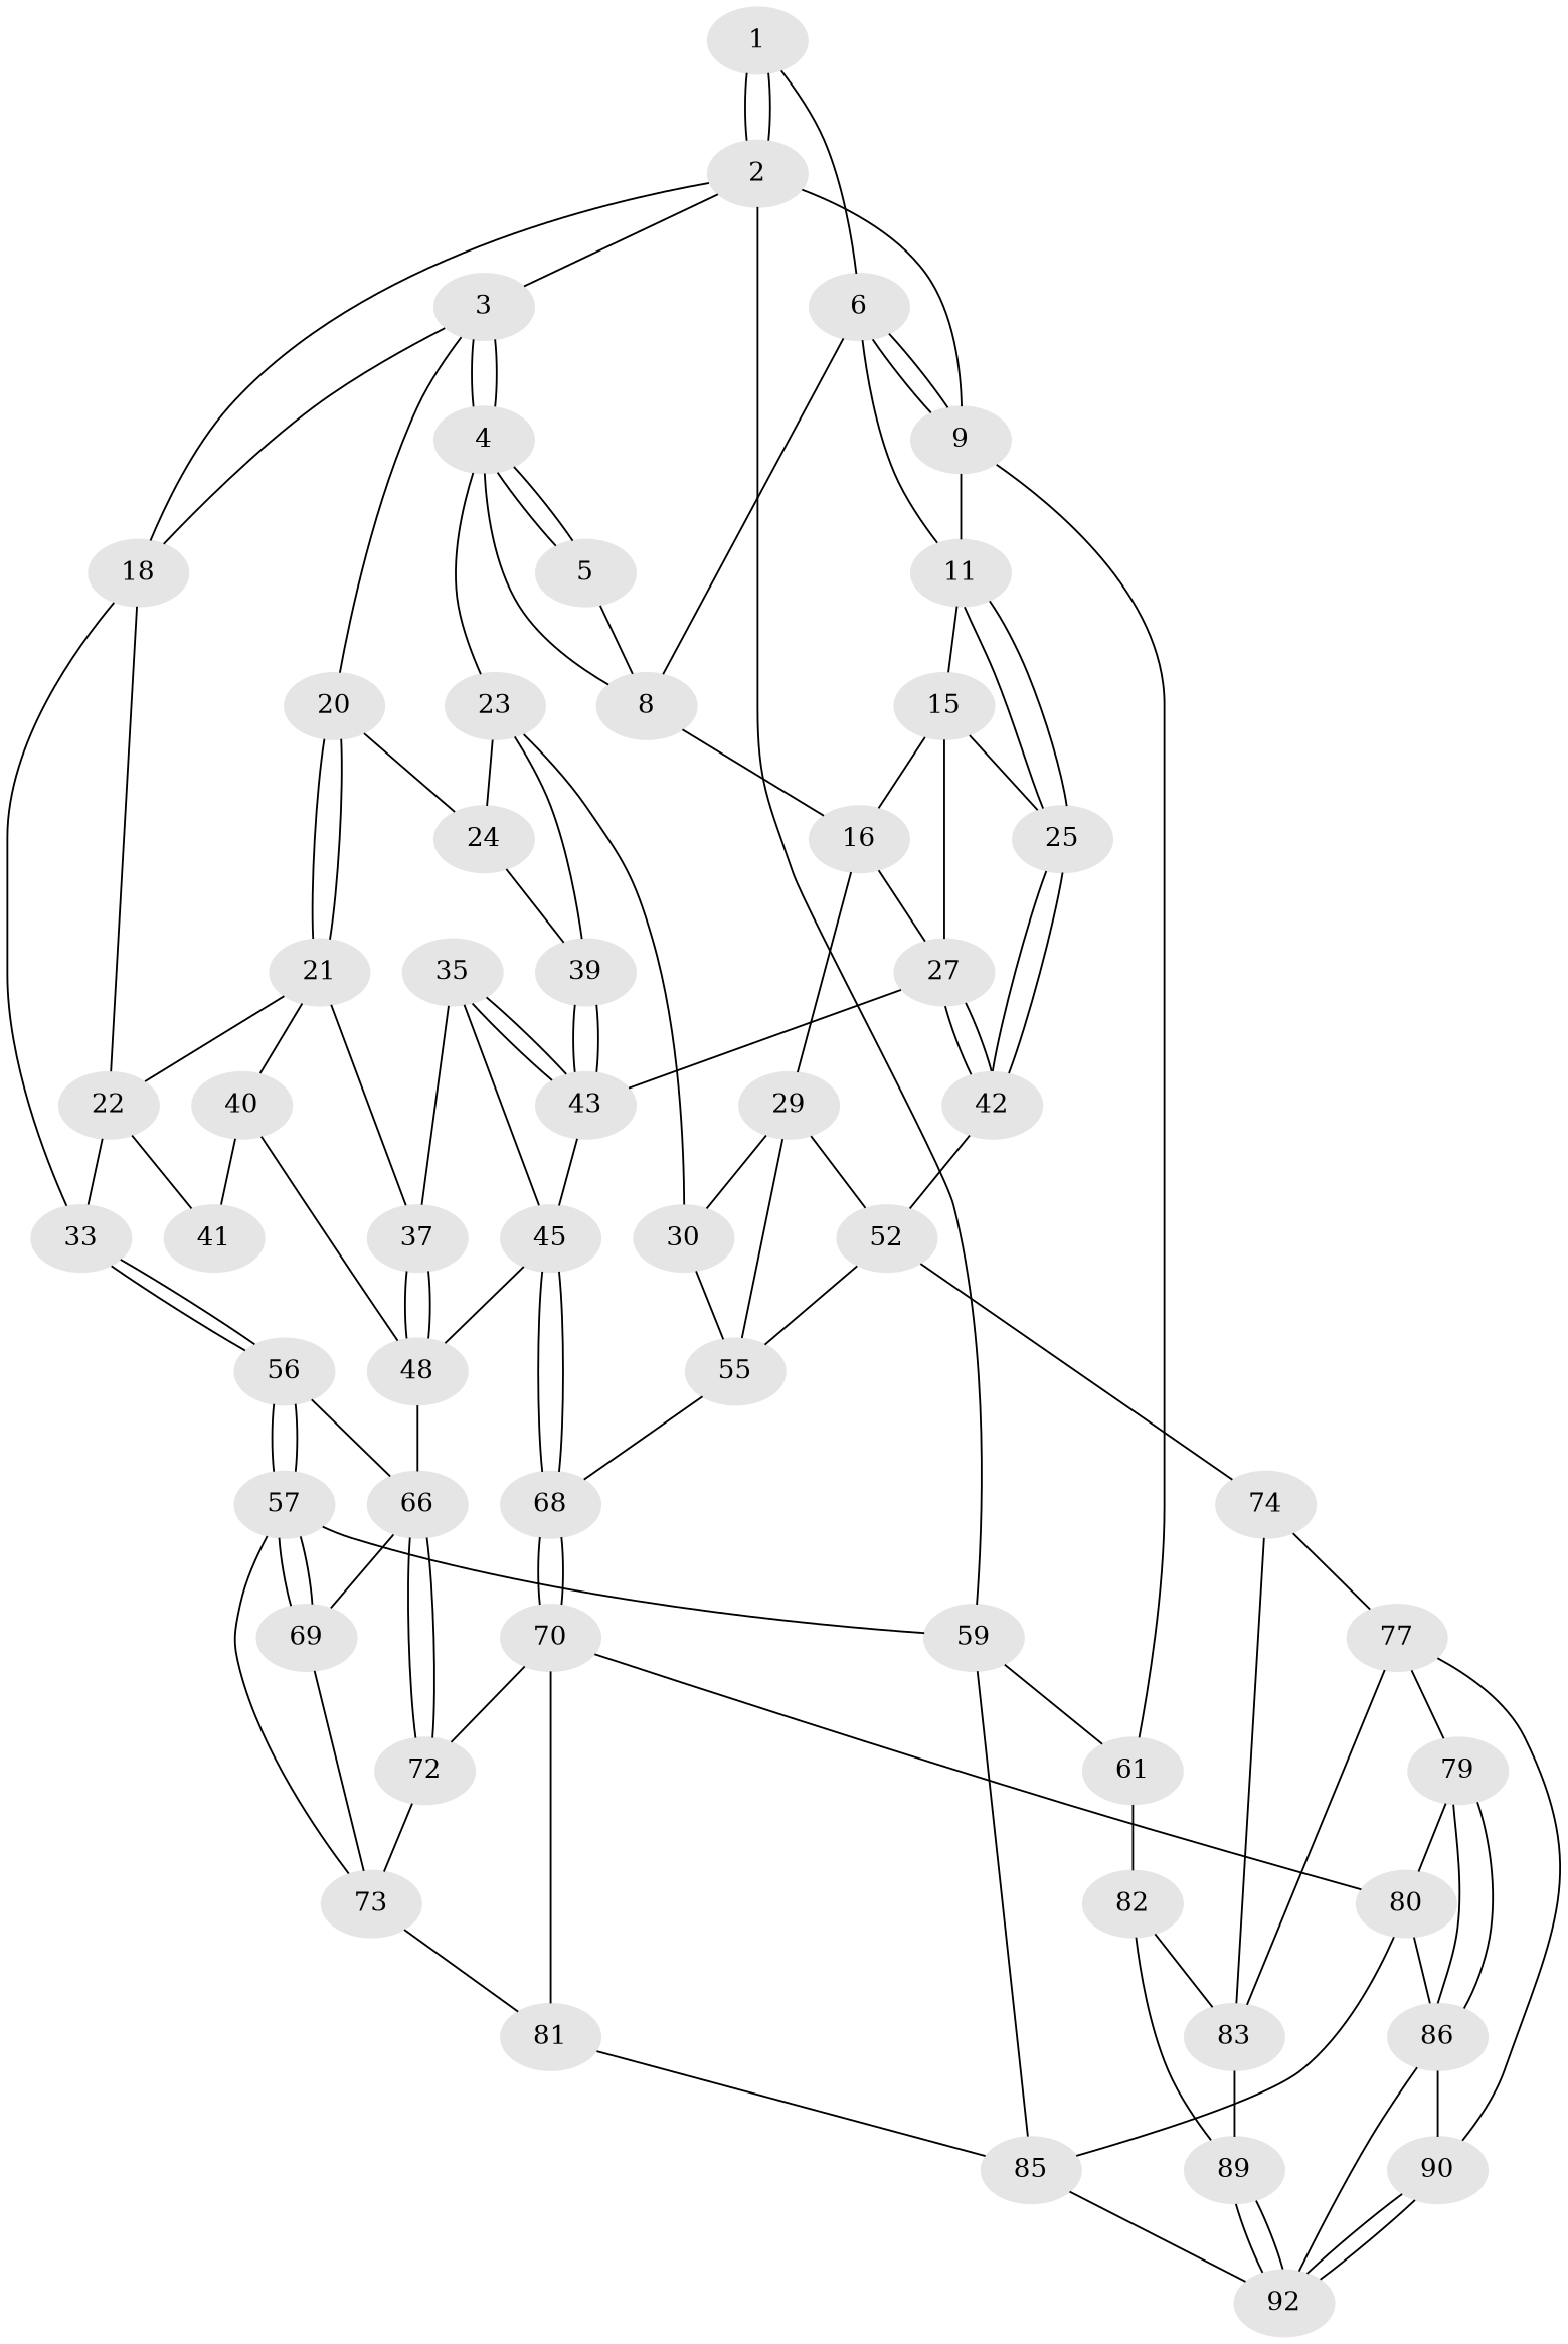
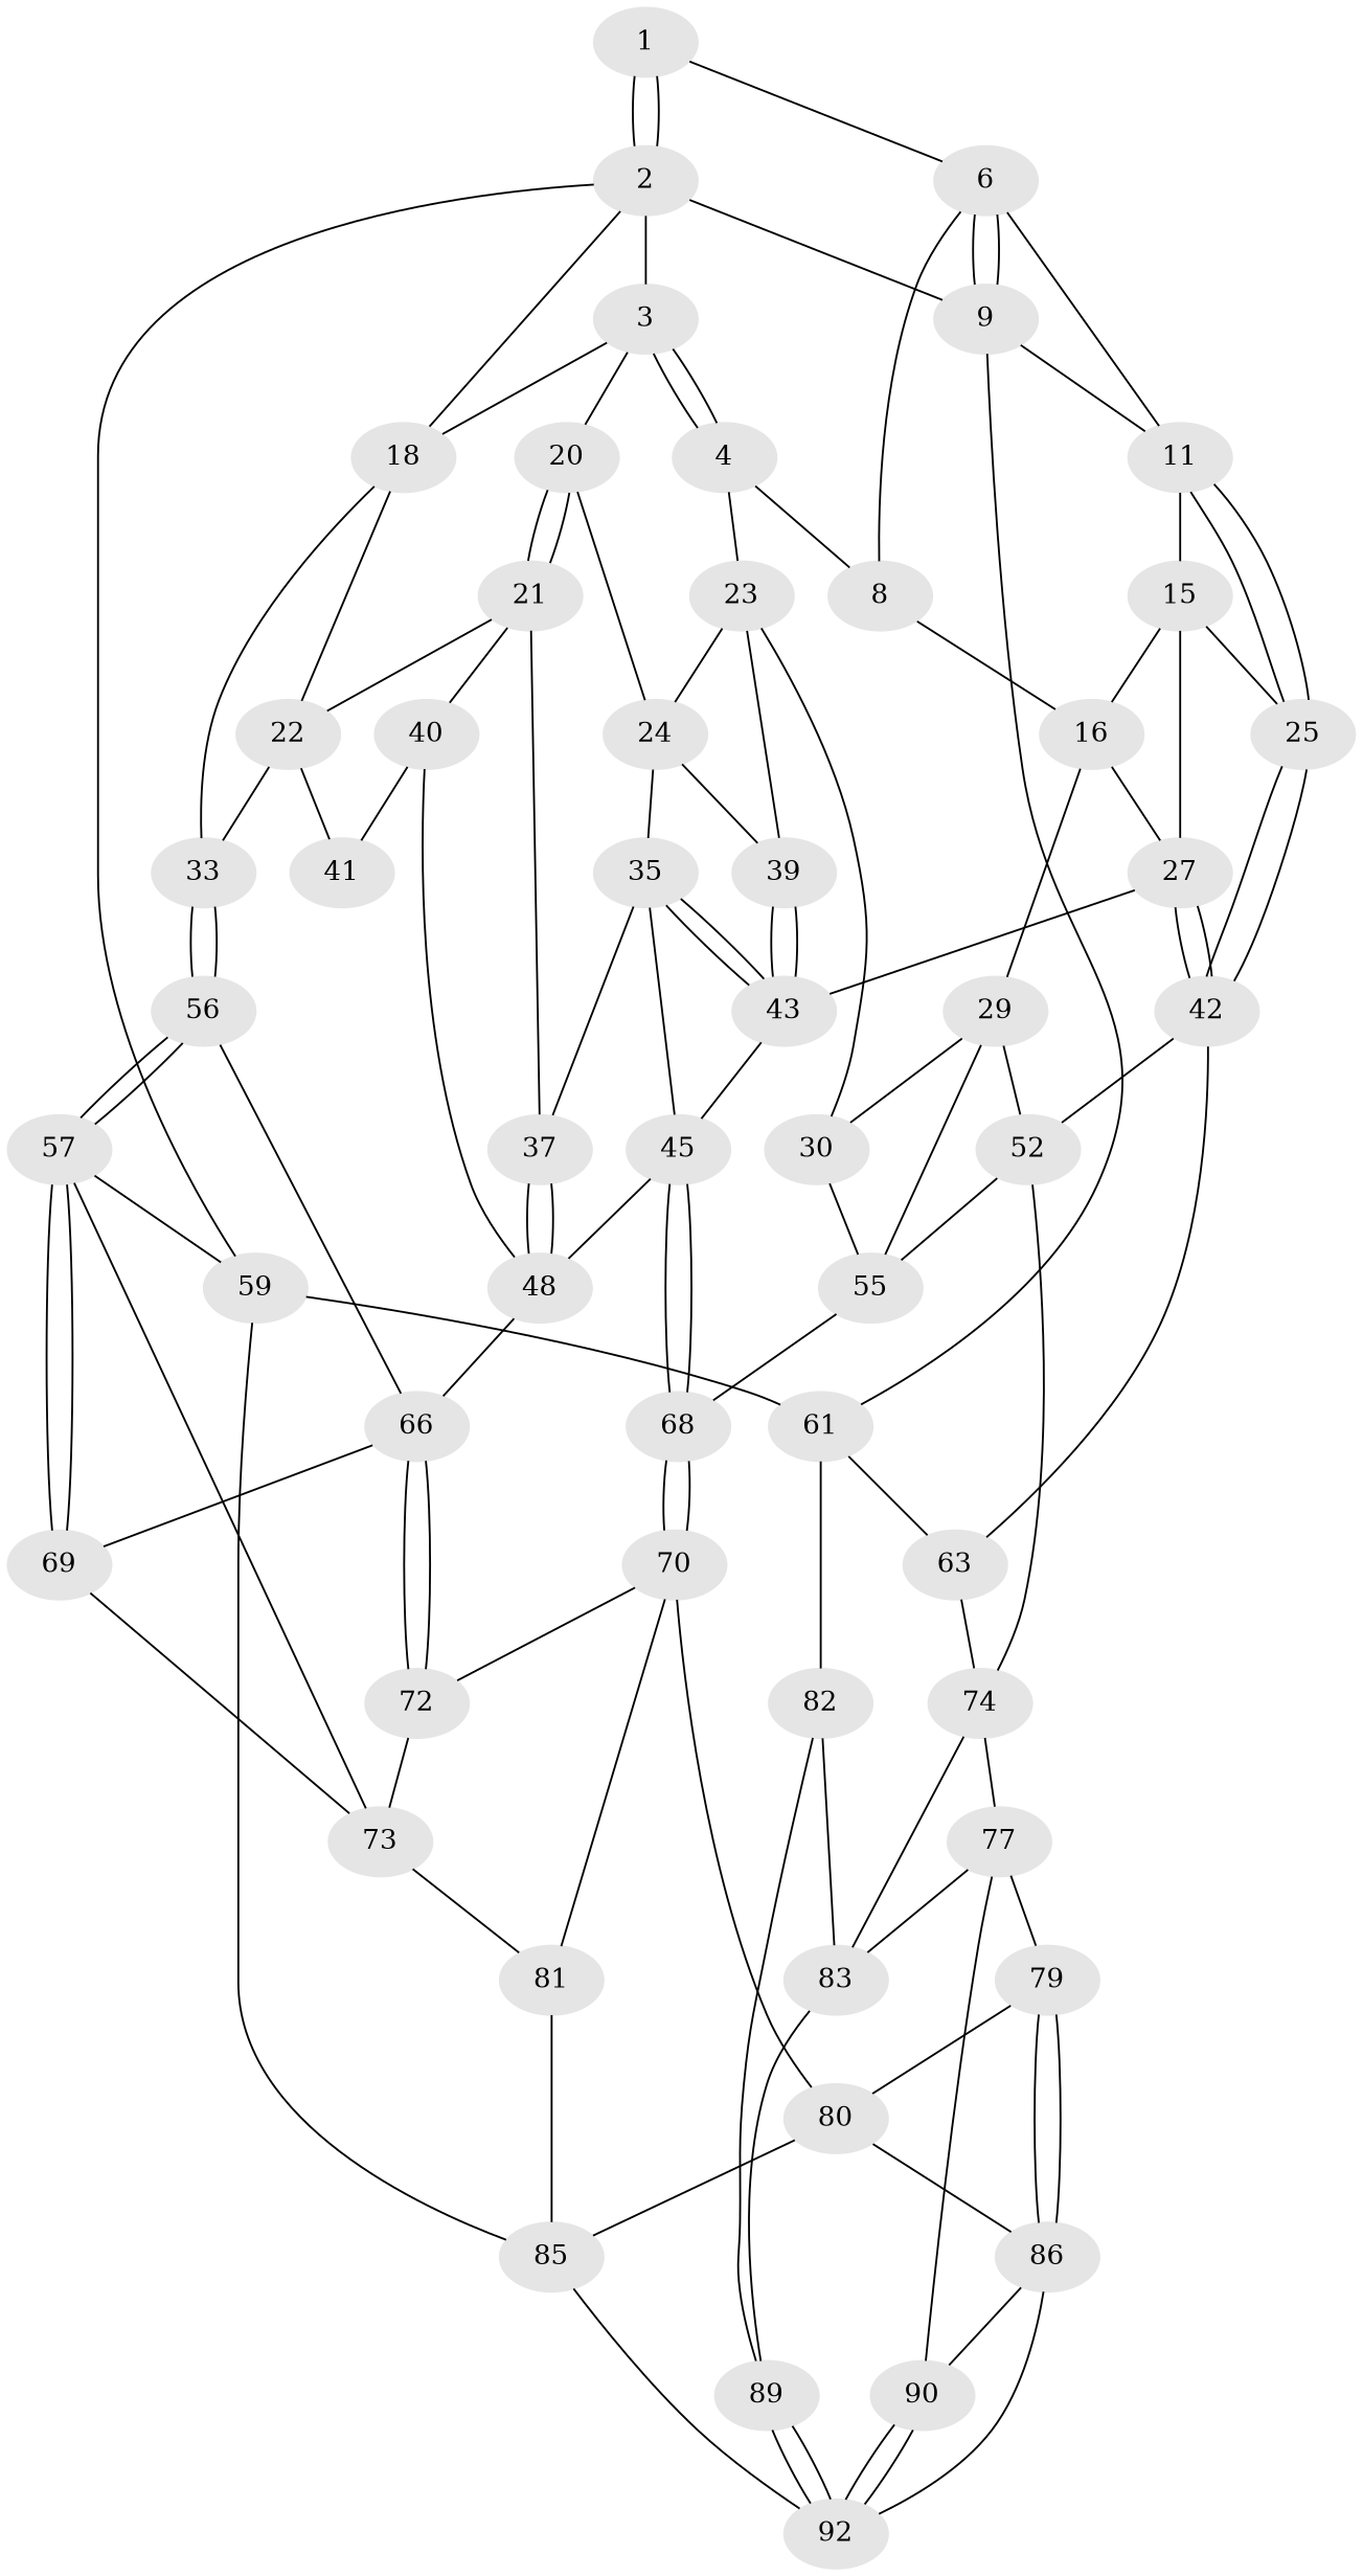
  graph {
    node [color=gray90 style=filled]
    2 [super="+10"]
    1
    6 [super="+7"]
    3 [super="+17"]
    9
    18 [super="+19"]
    59
    8 [super="+13"]
    11 [super="+12"]
    4 [super="+14"]
    20
    61 [super="+62"]
    22 [super="+32"]
    33
    85 [super="+94"]
-   5
    23 [super="+31"]
    21 [super="+38"]
    24 [super="+34"]
    16 [super="+28"]
    30 [super="+47"]
    39
    15 [super="+26"]
    25
    27
    29 [super="+53"]
+   63
    82 [super="+88"]
    42 [super="+51"]
    43 [super="+44"]
    52 [super="+64"]
    55 [super="+65"]
    41 [super="+54"]
    56 [super="+60"]
    37
    40 [super="+50"]
    35 [super="+36"]
    48 [super="+49"]
    45 [super="+46"]
    74 [super="+76"]
    68
    66 [super="+67"]
    57 [super="+58"]
    70 [super="+71"]
    69
    72
    77 [super="+78"]
    83 [super="+87"]
    73 [super="+75"]
    81
    92 [super="+93"]
    89
    80 [super="+84"]
    86 [super="+91"]
    79
    90
    2 -- 3
    2 -- 9
    2 -- 18
    2 -- 59
    1 -- 2
    1 -- 2
    1 -- 6
    6 -- 9
    6 -- 9
    6 -- 8
    6 -- 11
    3 -- 18
    3 -- 4
    3 -- 4
    3 -- 20
    9 -- 11
    9 -- 61
    18 -- 22
    18 -- 33
    59 -- 61
    59 -- 85
    8 -- 16
    11 -- 15
    11 -- 25
    11 -- 25
    4 -- 8
-   4 -- 5
-   4 -- 5
    4 -- 23
    20 -- 21
    20 -- 21
    20 -- 24
+   61 -- 63
    61 -- 82 [weight=2]
    22 -- 33
    22 -- 41
    33 -- 56
    33 -- 56
    85 -- 92
-   5 -- 8
    23 -- 24
    23 -- 30
    23 -- 39
    21 -- 22
    21 -- 37
    21 -- 40
    24 -- 39
+   24 -- 35
    16 -- 27
    16 -- 29
    30 -- 55
    39 -- 43
    39 -- 43
    15 -- 16
    15 -- 25
    15 -- 27
    25 -- 42
    25 -- 42
    27 -- 42
    27 -- 42
    27 -- 43
    29 -- 30
    29 -- 52
    29 -- 55
+   63 -- 74
    82 -- 83
    82 -- 89
+   42 -- 63
    42 -- 52
    43 -- 45
    52 -- 55
    52 -- 74
    55 -- 68
    56 -- 66
    56 -- 57
    56 -- 57
    37 -- 48
    37 -- 48
    40 -- 41 [weight=2]
    40 -- 48
    35 -- 43
    35 -- 43
    35 -- 37
    35 -- 45
    48 -- 66
    45 -- 48
    45 -- 68
    45 -- 68
    74 -- 77
    74 -- 83
    68 -- 70
    68 -- 70
    66 -- 69
    66 -- 72
    66 -- 72
    57 -- 59
    57 -- 69
    57 -- 69
    57 -- 73
    70 -- 72
    70 -- 81
    70 -- 80
    69 -- 73
    72 -- 73
    77 -- 83
    77 -- 79
    77 -- 90
    83 -- 89
    73 -- 81
    81 -- 85
    89 -- 92
    89 -- 92
    80 -- 85
    80 -- 86
    86 -- 92
    86 -- 90
    79 -- 80
    79 -- 86
    79 -- 86
    90 -- 92
    90 -- 92
  }
